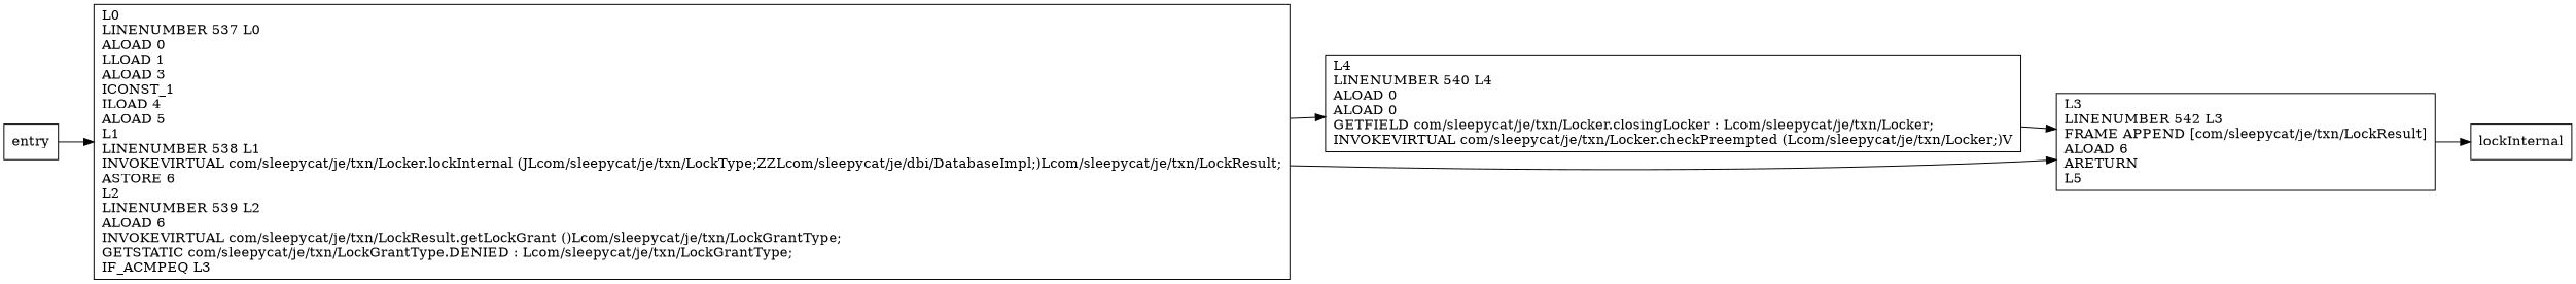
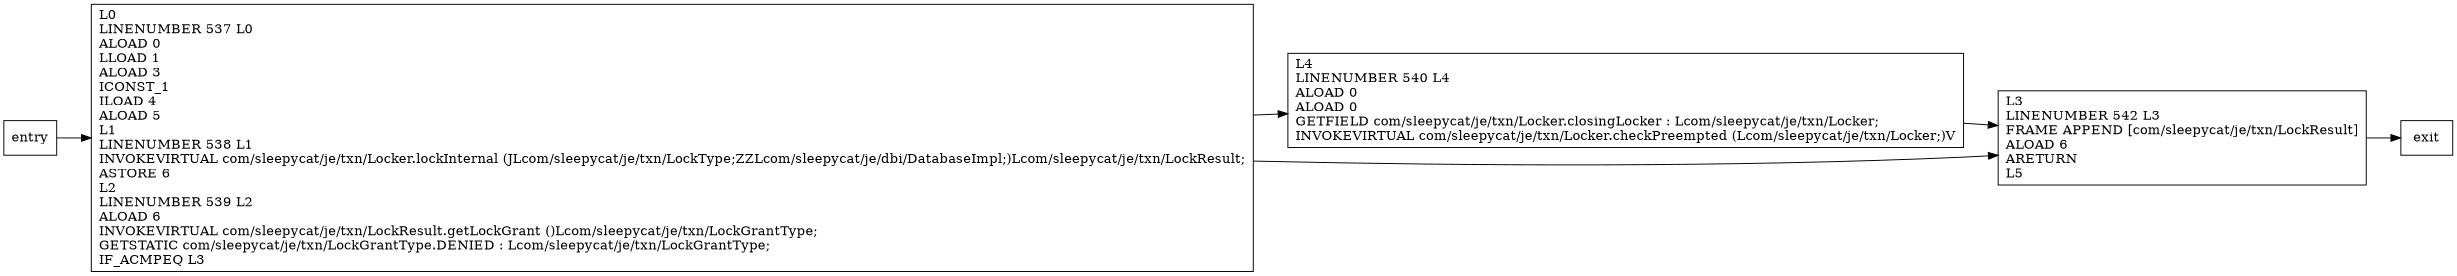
  digraph {
    rankdir=LR
    node [shape=record]
    n1 [label="L4\lLINENUMBER 540 L4\lALOAD 0\lALOAD 0\lGETFIELD com/sleepycat/je/txn/Locker.closingLocker : Lcom/sleepycat/je/txn/Locker;\lINVOKEVIRTUAL com/sleepycat/je/txn/Locker.checkPreempted (Lcom/sleepycat/je/txn/Locker;)V\l"]
    n2 [label="L3\lLINENUMBER 542 L3\lFRAME APPEND [com/sleepycat/je/txn/LockResult]\lALOAD 6\lARETURN\lL5\l"]
    n3 [label="L0\lLINENUMBER 537 L0\lALOAD 0\lLLOAD 1\lALOAD 3\lICONST_1\lILOAD 4\lALOAD 5\lL1\lLINENUMBER 538 L1\lINVOKEVIRTUAL com/sleepycat/je/txn/Locker.lockInternal (JLcom/sleepycat/je/txn/LockType;ZZLcom/sleepycat/je/dbi/DatabaseImpl;)Lcom/sleepycat/je/txn/LockResult;\lASTORE 6\lL2\lLINENUMBER 539 L2\lALOAD 6\lINVOKEVIRTUAL com/sleepycat/je/txn/LockResult.getLockGrant ()Lcom/sleepycat/je/txn/LockGrantType;\lGETSTATIC com/sleepycat/je/txn/LockGrantType.DENIED : Lcom/sleepycat/je/txn/LockGrantType;\lIF_ACMPEQ L3\l"]
-   exit [label=lockInternal]
+   exit
    entry
    n1 -> n2
    n2 -> exit
    n3 -> n1
    n3 -> n2
    entry -> n3
  }
